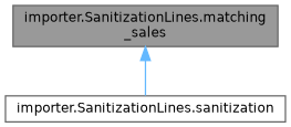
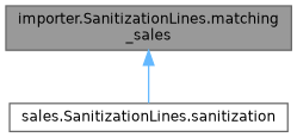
  digraph {
    rankdir=TB
    node [fontname=Helvetica fontsize=10 shape=box style=filled]
    n1 [color=gray40 fillcolor=grey60 fontcolor=black height=0.2 label="importer.SanitizationLines.matching\l_sales" width=0.4]
-   n2 [color=grey40 fillcolor=white height=0.2 label="importer.SanitizationLines.sanitization" width=0.4]
+   n2 [color=grey40 fillcolor=white height=0.2 label="sales.SanitizationLines.sanitization" width=0.4]
    n1 -> n2 [color=steelblue1 dir=back fontname=Helvetica fontsize=10 labelfontname=Helvetica labelfontsize=10 style=solid]
  }
